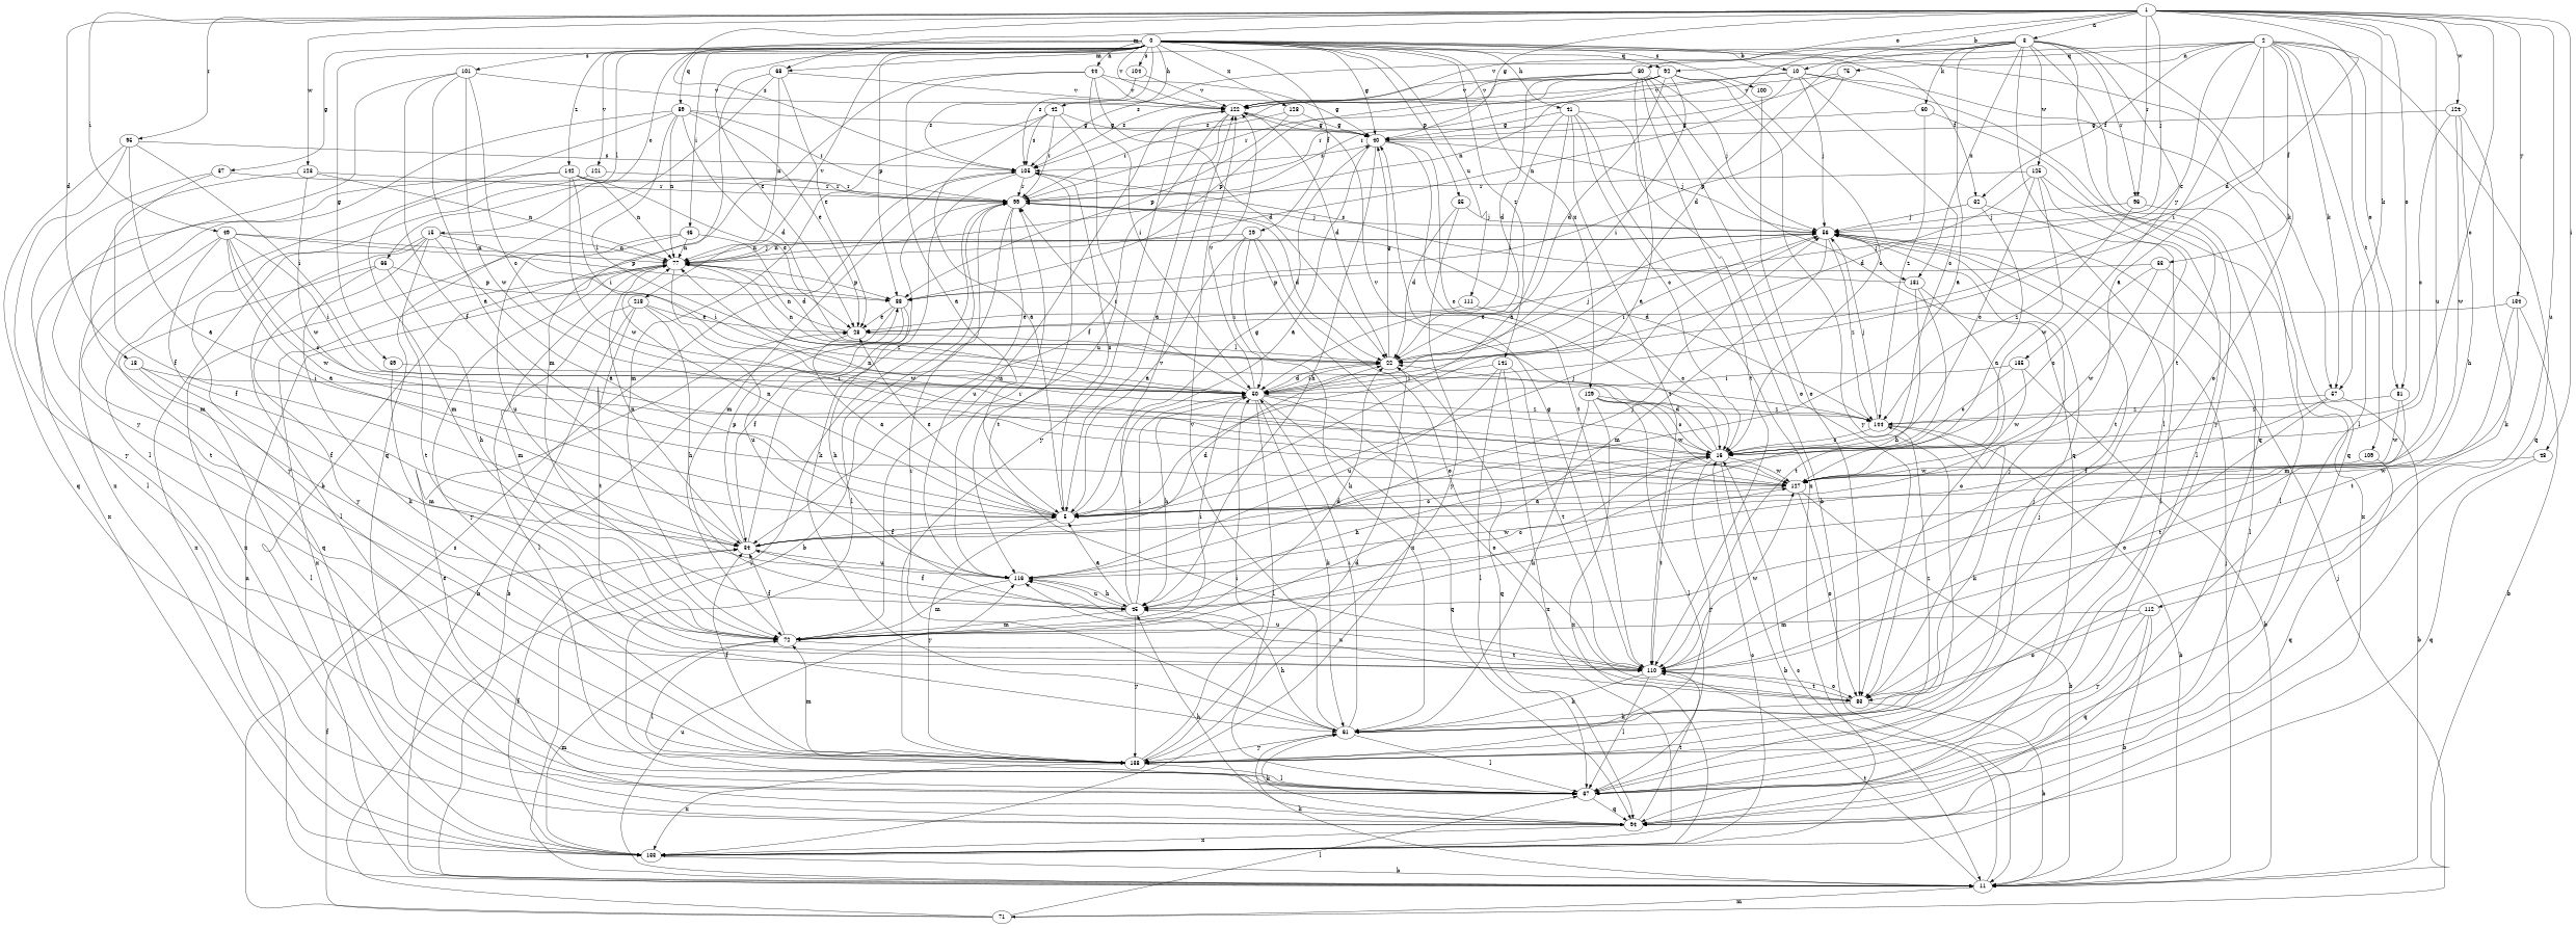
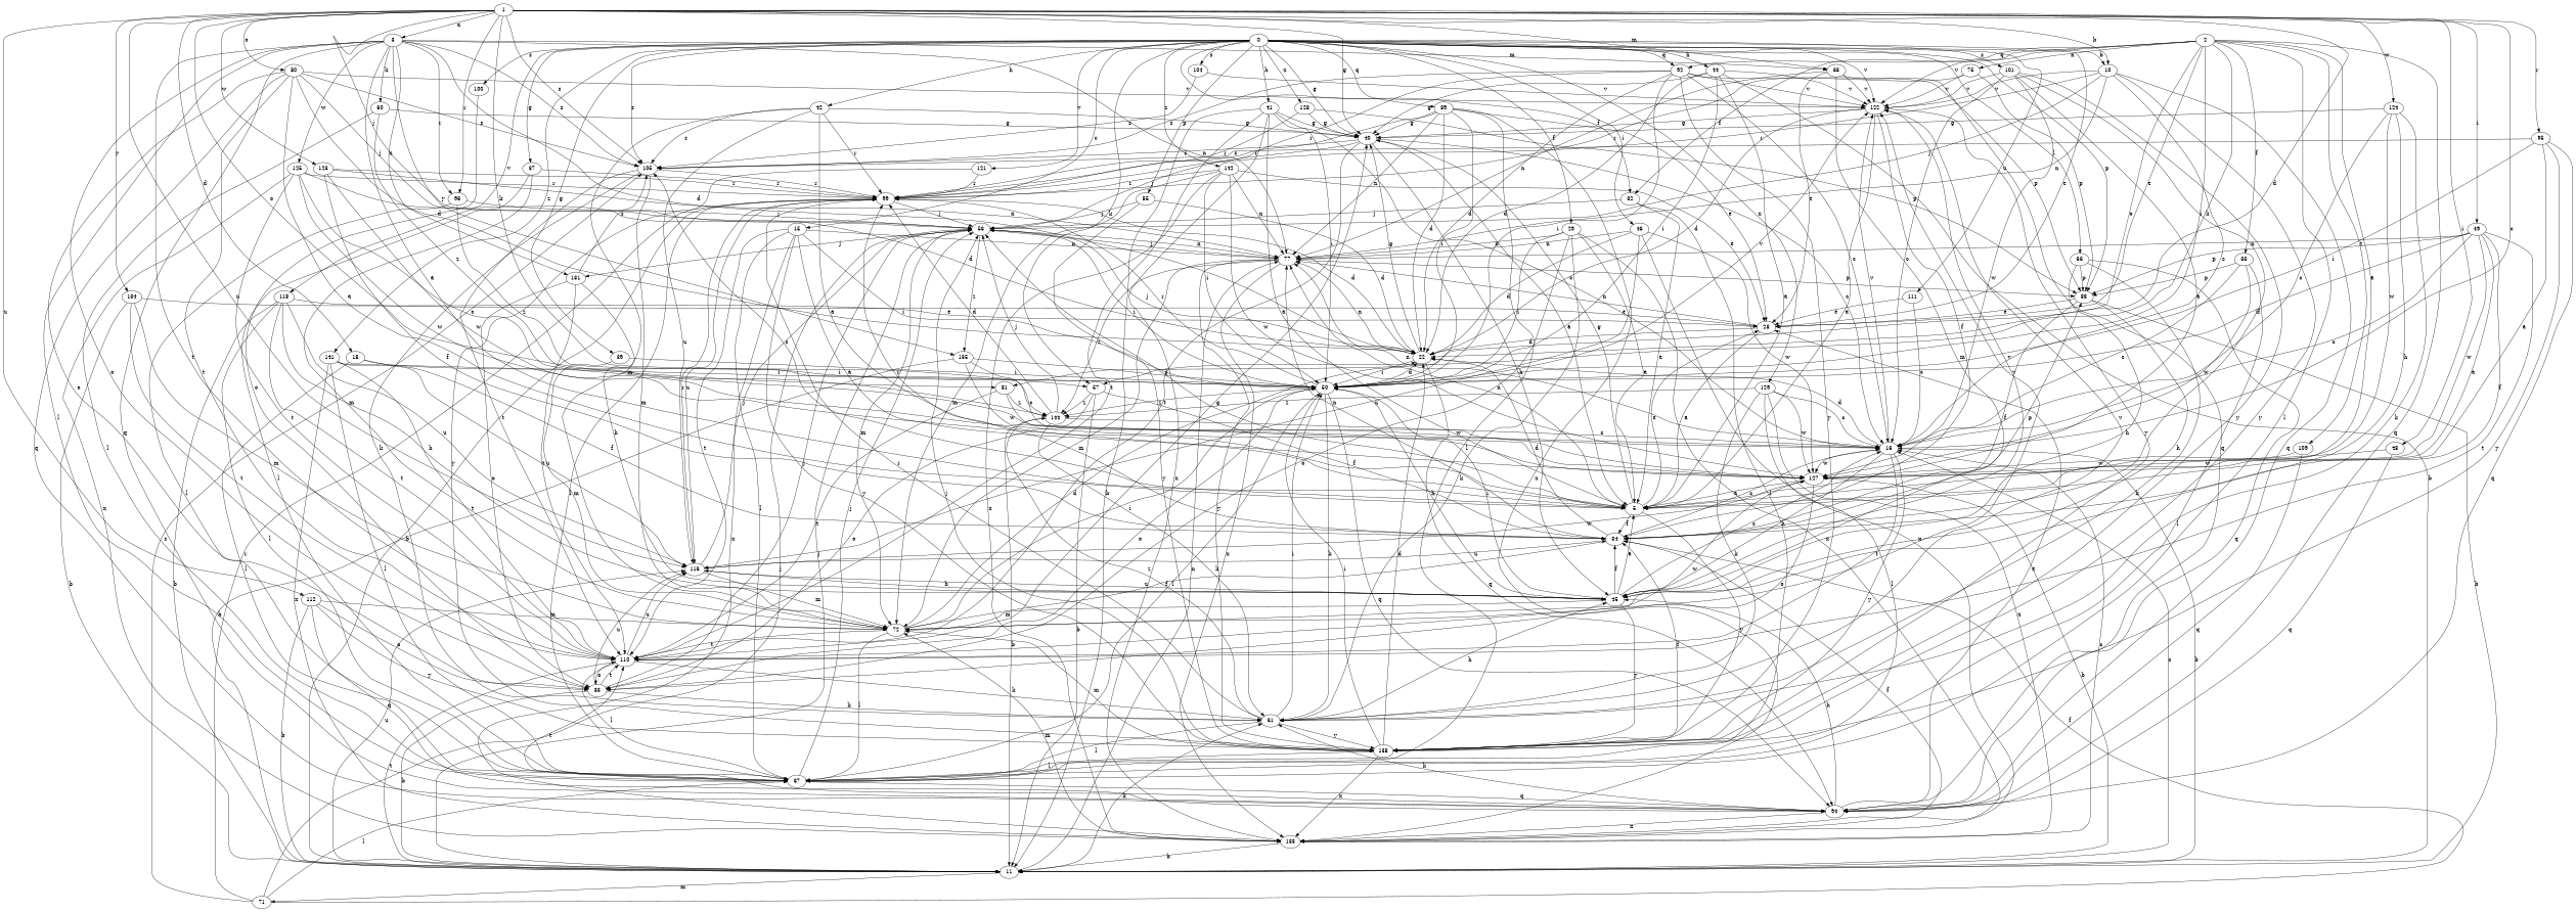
  strict digraph {
    0
    10
    15
    28
    29
    32
    37
    39
    40
    41
    42
    44
    46
    57
    66
    85
    88
    89
    92
    100
    101
    104
    105
    111
-   118 [label=218]
+   118
    121
    122
    128
    129
    141
    142
    16
    56
    94
    77
    138
    99
    5
    50
    67
    110
    133
    22
    83
    61
    72
    45
    11
    116
    34
    144
    127
    1
    3
    18
    48
    49
    68
    80
    81
    95
    96
    112
    123
    124
    134
    60
    125
    131
    135
    2
    33
    75
    109
    71
    0 -> 10 [label=b]
    0 -> 15 [label=c]
    0 -> 28 [label=e]
    0 -> 29 [label=f]
    0 -> 32 [label=f]
    0 -> 37 [label=g]
    0 -> 39 [label=g]
    0 -> 40 [label=g]
    0 -> 41 [label=h]
    0 -> 42 [label=h]
    0 -> 44 [label=h]
    0 -> 46 [label=i]
    0 -> 57 [label=k]
    0 -> 66 [label=l]
    0 -> 85 [label=p]
    0 -> 88 [label=p]
    0 -> 89 [label=q]
    0 -> 92 [label=q]
    0 -> 100 [label=s]
    0 -> 101 [label=s]
    0 -> 104 [label=s]
    0 -> 105 [label=s]
    0 -> 111 [label=u]
    0 -> 118 [label=v]
    0 -> 121 [label=v]
    0 -> 122 [label=v]
    0 -> 128 [label=x]
    0 -> 129 [label=x]
    0 -> 141 [label=z]
    0 -> 142 [label=z]
    10 -> 122 [label=v]
    10 -> 16 [label=c]
    10 -> 56 [label=j]
    10 -> 94 [label=q]
    10 -> 77 [label=n]
    10 -> 138 [label=y]
    10 -> 99 [label=r]
    15 -> 77 [label=n]
    15 -> 138 [label=y]
    15 -> 5 [label=a]
    15 -> 50 [label=i]
    15 -> 67 [label=l]
    15 -> 110 [label=t]
    15 -> 133 [label=x]
    28 -> 77 [label=n]
    28 -> 5 [label=a]
-   28 -> 22 [label=l]
+   28 -> 22 [label=d]
    29 -> 77 [label=n]
    29 -> 5 [label=a]
    29 -> 50 [label=i]
    29 -> 133 [label=x]
    29 -> 83 [label=o]
    29 -> 61 [label=k]
    32 -> 56 [label=j]
    32 -> 5 [label=a]
    32 -> 67 [label=l]
    37 -> 99 [label=r]
    37 -> 67 [label=l]
    37 -> 72 [label=m]
    39 -> 50 [label=i]
    39 -> 72 [label=m]
    40 -> 105 [label=s]
    40 -> 16 [label=c]
    40 -> 56 [label=j]
    40 -> 5 [label=a]
    40 -> 110 [label=t]
    40 -> 45 [label=h]
    41 -> 40 [label=g]
    41 -> 16 [label=c]
    41 -> 5 [label=a]
    41 -> 50 [label=i]
    41 -> 110 [label=t]
    41 -> 133 [label=x]
    41 -> 11 [label=b]
    42 -> 40 [label=g]
    42 -> 105 [label=s]
    42 -> 99 [label=r]
    42 -> 5 [label=a]
    42 -> 72 [label=m]
    42 -> 116 [label=u]
    44 -> 40 [label=g]
    44 -> 122 [label=v]
    44 -> 5 [label=a]
    44 -> 50 [label=i]
    44 -> 22 [label=d]
    44 -> 11 [label=b]
    46 -> 77 [label=n]
    46 -> 133 [label=x]
    46 -> 22 [label=d]
    46 -> 116 [label=u]
    57 -> 83 [label=o]
    57 -> 11 [label=b]
    57 -> 34 [label=f]
    57 -> 144 [label=z]
    66 -> 88 [label=p]
    66 -> 94 [label=q]
    66 -> 61 [label=k]
    66 -> 45 [label=h]
    85 -> 56 [label=j]
    85 -> 138 [label=y]
    85 -> 22 [label=d]
    88 -> 28 [label=e]
    88 -> 45 [label=h]
    88 -> 11 [label=b]
    88 -> 34 [label=f]
    89 -> 28 [label=e]
    89 -> 40 [label=g]
    89 -> 77 [label=n]
    89 -> 99 [label=r]
    89 -> 50 [label=i]
    89 -> 67 [label=l]
    89 -> 133 [label=x]
    89 -> 22 [label=d]
    92 -> 88 [label=p]
    92 -> 105 [label=s]
    92 -> 122 [label=v]
    92 -> 16 [label=c]
    92 -> 138 [label=y]
    92 -> 99 [label=r]
    92 -> 50 [label=i]
    92 -> 22 [label=d]
    100 -> 83 [label=o]
    101 -> 122 [label=v]
    101 -> 16 [label=c]
    101 -> 138 [label=y]
    101 -> 5 [label=a]
    101 -> 34 [label=f]
    101 -> 127 [label=w]
    104 -> 105 [label=s]
    104 -> 122 [label=v]
    105 -> 99 [label=r]
    105 -> 110 [label=t]
    105 -> 61 [label=k]
    105 -> 72 [label=m]
    111 -> 28 [label=e]
    111 -> 16 [label=c]
    118 -> 28 [label=e]
    118 -> 67 [label=l]
    118 -> 110 [label=t]
    118 -> 45 [label=h]
    118 -> 11 [label=b]
    118 -> 116 [label=u]
    121 -> 138 [label=y]
    121 -> 99 [label=r]
    122 -> 40 [label=g]
    122 -> 138 [label=y]
    122 -> 5 [label=a]
    122 -> 22 [label=d]
    122 -> 34 [label=f]
    128 -> 40 [label=g]
    128 -> 88 [label=p]
    128 -> 99 [label=r]
    129 -> 16 [label=c]
    129 -> 67 [label=l]
    129 -> 133 [label=x]
    129 -> 61 [label=k]
    129 -> 144 [label=z]
    129 -> 127 [label=w]
    141 -> 50 [label=i]
    141 -> 67 [label=l]
    141 -> 110 [label=t]
    141 -> 133 [label=x]
    141 -> 116 [label=u]
    142 -> 28 [label=e]
    142 -> 77 [label=n]
    142 -> 99 [label=r]
    142 -> 50 [label=i]
    142 -> 133 [label=x]
    142 -> 72 [label=m]
    142 -> 127 [label=w]
    16 -> 122 [label=v]
    16 -> 77 [label=n]
    16 -> 138 [label=y]
    16 -> 110 [label=t]
    16 -> 22 [label=d]
    16 -> 45 [label=h]
    16 -> 11 [label=b]
    16 -> 127 [label=w]
    56 -> 77 [label=n]
    56 -> 50 [label=i]
    56 -> 72 [label=m]
-   56 -> 144 [label=z]
+   56 -> 135 [label=z]
    56 -> 131 [label=j]
    94 -> 28 [label=e]
    94 -> 110 [label=t]
    94 -> 133 [label=x]
    94 -> 61 [label=k]
    94 -> 45 [label=h]
    77 -> 88 [label=p]
    77 -> 56 [label=j]
    77 -> 138 [label=y]
    77 -> 133 [label=x]
    77 -> 72 [label=m]
    77 -> 144 [label=z]
-   77 -> 127 [label=w]
+   46 -> 127 [label=w]
    138 -> 56 [label=j]
    138 -> 50 [label=i]
    138 -> 67 [label=l]
    138 -> 133 [label=x]
    138 -> 22 [label=d]
    138 -> 72 [label=m]
    138 -> 34 [label=f]
    99 -> 56 [label=j]
    99 -> 67 [label=l]
    99 -> 22 [label=d]
    99 -> 11 [label=b]
    99 -> 116 [label=u]
    5 -> 28 [label=e]
    5 -> 40 [label=g]
    5 -> 105 [label=s]
    5 -> 56 [label=j]
    5 -> 77 [label=n]
    5 -> 138 [label=y]
    5 -> 34 [label=f]
    50 -> 122 [label=v]
    50 -> 94 [label=q]
    50 -> 99 [label=r]
    50 -> 67 [label=l]
    50 -> 22 [label=d]
    50 -> 83 [label=o]
    50 -> 61 [label=k]
    50 -> 45 [label=h]
    50 -> 144 [label=z]
    67 -> 56 [label=j]
    67 -> 94 [label=q]
    110 -> 40 [label=g]
    110 -> 67 [label=l]
    110 -> 83 [label=o]
    110 -> 61 [label=k]
    110 -> 116 [label=u]
    110 -> 127 [label=w]
    133 -> 16 [label=c]
    133 -> 72 [label=m]
    133 -> 11 [label=b]
    133 -> 34 [label=f]
    22 -> 40 [label=g]
    22 -> 56 [label=j]
    22 -> 94 [label=q]
    22 -> 77 [label=n]
    22 -> 50 [label=i]
    83 -> 56 [label=j]
    83 -> 110 [label=t]
    83 -> 61 [label=k]
    83 -> 11 [label=b]
    83 -> 116 [label=u]
    61 -> 122 [label=v]
    61 -> 138 [label=y]
    61 -> 99 [label=r]
    61 -> 50 [label=i]
    61 -> 67 [label=l]
    61 -> 45 [label=h]
    61 -> 144 [label=z]
    72 -> 122 [label=v]
    72 -> 50 [label=i]
    72 -> 67 [label=l]
    72 -> 110 [label=t]
    72 -> 22 [label=d]
    72 -> 34 [label=f]
    45 -> 122 [label=v]
    45 -> 16 [label=c]
    45 -> 138 [label=y]
    45 -> 5 [label=a]
    45 -> 50 [label=i]
    45 -> 72 [label=m]
    45 -> 116 [label=u]
    45 -> 34 [label=f]
    11 -> 16 [label=c]
    11 -> 56 [label=j]
    11 -> 77 [label=n]
    11 -> 110 [label=t]
    11 -> 61 [label=k]
    11 -> 116 [label=u]
    11 -> 71 [label=m]
    116 -> 56 [label=j]
    116 -> 99 [label=r]
    116 -> 72 [label=m]
    116 -> 45 [label=h]
    116 -> 127 [label=w]
    34 -> 88 [label=p]
    34 -> 16 [label=c]
    34 -> 77 [label=n]
    34 -> 99 [label=r]
    34 -> 22 [label=d]
    34 -> 116 [label=u]
    144 -> 16 [label=c]
    144 -> 56 [label=j]
    144 -> 99 [label=d]
    144 -> 61 [label=k]
    144 -> 11 [label=b]
    127 -> 5 [label=a]
    127 -> 83 [label=o]
    127 -> 11 [label=b]
    1 -> 10 [label=b]
    1 -> 40 [label=g]
    1 -> 57 [label=k]
    1 -> 105 [label=s]
    1 -> 16 [label=c]
    1 -> 56 [label=j]
    1 -> 22 [label=d]
    1 -> 116 [label=u]
    1 -> 3 [label=a]
    1 -> 18 [label=d]
    1 -> 48 [label=i]
    1 -> 49 [label=i]
    1 -> 68 [label=m]
    1 -> 80 [label=o]
    1 -> 81 [label=o]
    1 -> 95 [label=r]
    1 -> 96 [label=r]
    1 -> 112 [label=u]
    1 -> 123 [label=w]
    1 -> 124 [label=w]
    1 -> 134 [label=y]
    3 -> 105 [label=s]
    3 -> 94 [label=q]
    3 -> 77 [label=n]
    3 -> 5 [label=a]
    3 -> 67 [label=l]
    3 -> 110 [label=t]
    3 -> 22 [label=d]
    3 -> 83 [label=o]
    3 -> 68 [label=m]
    3 -> 96 [label=r]
    3 -> 60 [label=k]
    3 -> 125 [label=w]
    3 -> 131 [label=x]
    3 -> 135 [label=y]
    18 -> 50 [label=i]
    18 -> 67 [label=l]
    18 -> 34 [label=f]
    48 -> 94 [label=q]
    48 -> 127 [label=w]
    49 -> 88 [label=p]
    49 -> 16 [label=c]
    49 -> 77 [label=n]
    49 -> 5 [label=a]
    49 -> 50 [label=i]
    49 -> 110 [label=t]
    49 -> 34 [label=f]
    49 -> 127 [label=w]
    68 -> 28 [label=e]
    68 -> 122 [label=v]
    68 -> 94 [label=q]
    68 -> 77 [label=n]
    68 -> 72 [label=m]
    80 -> 105 [label=s]
    80 -> 122 [label=v]
    80 -> 56 [label=j]
    80 -> 94 [label=q]
    80 -> 5 [label=a]
    80 -> 110 [label=t]
    80 -> 22 [label=d]
    80 -> 83 [label=o]
    81 -> 110 [label=t]
    81 -> 144 [label=z]
    81 -> 127 [label=w]
    95 -> 105 [label=s]
    95 -> 94 [label=q]
    95 -> 138 [label=y]
    95 -> 5 [label=a]
    95 -> 50 [label=i]
    96 -> 56 [label=j]
    96 -> 67 [label=l]
    96 -> 144 [label=z]
    112 -> 94 [label=q]
    112 -> 138 [label=y]
    112 -> 83 [label=o]
    112 -> 72 [label=m]
    112 -> 11 [label=b]
    123 -> 77 [label=n]
    123 -> 99 [label=r]
    123 -> 34 [label=f]
    123 -> 127 [label=w]
    124 -> 40 [label=g]
    124 -> 16 [label=c]
    124 -> 61 [label=k]
    124 -> 45 [label=h]
    124 -> 127 [label=w]
    134 -> 28 [label=e]
    134 -> 110 [label=t]
    134 -> 72 [label=m]
    134 -> 11 [label=b]
    60 -> 40 [label=g]
    60 -> 67 [label=l]
    60 -> 144 [label=z]
    125 -> 16 [label=c]
    125 -> 99 [label=r]
    125 -> 110 [label=t]
    125 -> 133 [label=x]
    125 -> 22 [label=d]
    125 -> 127 [label=w]
    131 -> 105 [label=s]
    131 -> 110 [label=t]
    131 -> 83 [label=o]
    131 -> 45 [label=h]
    135 -> 16 [label=c]
    135 -> 50 [label=i]
    135 -> 11 [label=b]
    135 -> 127 [label=w]
    2 -> 28 [label=e]
    2 -> 32 [label=f]
    2 -> 57 [label=k]
    2 -> 92 [label=q]
    2 -> 122 [label=v]
    2 -> 94 [label=q]
    2 -> 5 [label=a]
    2 -> 50 [label=i]
    2 -> 67 [label=l]
    2 -> 81 [label=o]
    2 -> 33 [label=f]
    2 -> 75 [label=n]
    2 -> 109 [label=t]
    33 -> 88 [label=p]
    33 -> 16 [label=c]
    33 -> 67 [label=l]
    33 -> 127 [label=w]
    75 -> 88 [label=p]
    75 -> 122 [label=v]
    75 -> 99 [label=r]
    109 -> 94 [label=q]
    109 -> 127 [label=w]
    71 -> 105 [label=s]
    71 -> 56 [label=j]
    71 -> 99 [label=r]
    71 -> 67 [label=l]
    71 -> 34 [label=f]
  }
